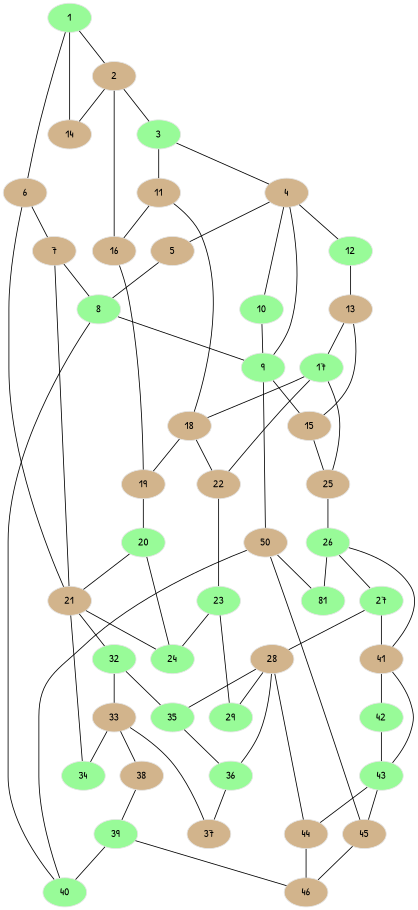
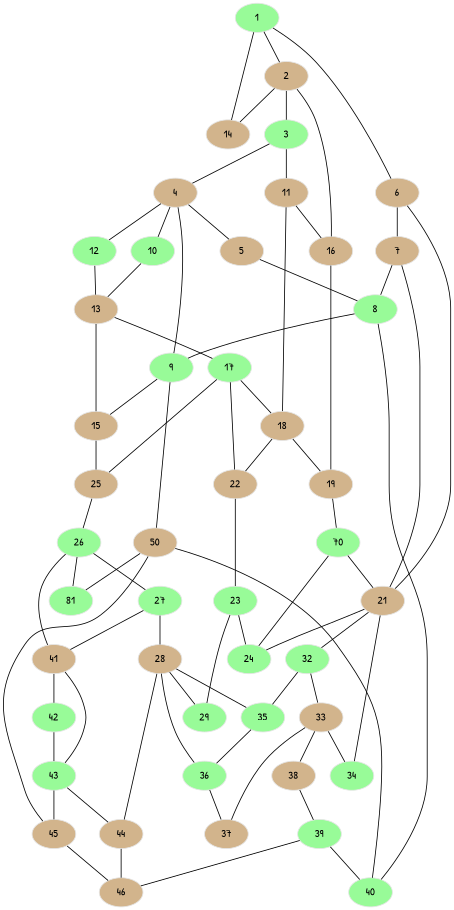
  graph {
    fontname="Patrick Hand"
    node [color=gray90 fillcolor=tan fontname="Patrick Hand" style=filled]
    edge [fontname="Patrick Hand" weight=1.0]
    1 [fillcolor=palegreen]
    2
    6
    14
    3 [fillcolor=palegreen]
    16
    7
    21
    4
    11
    19
    5
    9 [fillcolor=palegreen]
    10 [fillcolor=palegreen]
    12 [fillcolor=palegreen]
    18
    8 [fillcolor=palegreen]
    15
    n19 [label=50]
    13
    40 [fillcolor=palegreen]
    24 [fillcolor=palegreen]
    32 [fillcolor=palegreen]
    34 [fillcolor=palegreen]
    25
    n26 [fillcolor=palegreen label=81]
    45
    17 [fillcolor=palegreen]
    22
    26 [fillcolor=palegreen]
-   20 [fillcolor=palegreen]
+   20 [fillcolor=palegreen label=70]
    23 [fillcolor=palegreen]
    35 [fillcolor=palegreen]
    33
    29 [fillcolor=palegreen]
    27 [fillcolor=palegreen]
    41
    28
    42 [fillcolor=palegreen]
    43 [fillcolor=palegreen]
    36 [fillcolor=palegreen]
    44
    37
    46
    38
    39 [fillcolor=palegreen]
    1 -- 2
    1 -- 6
    1 -- 14 [weight=2.0]
    2 -- 14
    2 -- 3 [weight=2.0]
    2 -- 16 [weight=2.0]
    6 -- 7
    6 -- 21
    3 -- 4
    3 -- 11
    16 -- 19 [weight=2.0]
    7 -- 21
    7 -- 8
    21 -- 24
    21 -- 32
    21 -- 34
    4 -- 5
    4 -- 9
    4 -- 10
    4 -- 12 [weight=2.0]
    11 -- 16
    11 -- 18
    19 -- 20
    5 -- 8
    9 -- 15
    9 -- n19
-   10 -- 9
+   10 -- 13
    12 -- 13 [weight=2.0]
    18 -- 19
    18 -- 22
    8 -- 9
    8 -- 40
    15 -- 25 [weight=2.0]
    n19 -- 40
    n19 -- n26
    n19 -- 45
    13 -- 15
    13 -- 17
    32 -- 35
    32 -- 33
    25 -- 26 [weight=2.0]
    45 -- 46
    17 -- 18
    17 -- 25 [weight=2.0]
    17 -- 22
    22 -- 23
    26 -- n26 [weight=2.0]
    26 -- 27
    26 -- 41
    20 -- 21
    20 -- 24
    23 -- 24
    23 -- 29
    35 -- 36
    33 -- 34 [weight=2.0]
    33 -- 37
    33 -- 38 [weight=2.0]
    27 -- 41
    27 -- 28
    41 -- 42 [weight=3.0]
    41 -- 43
    28 -- 35
    28 -- 29 [weight=2.0]
    28 -- 36
    28 -- 44
    42 -- 43 [weight=3.0]
    43 -- 45
    43 -- 44
    36 -- 37
    44 -- 46
    38 -- 39
    39 -- 40 [weight=2.0]
    39 -- 46
  }
